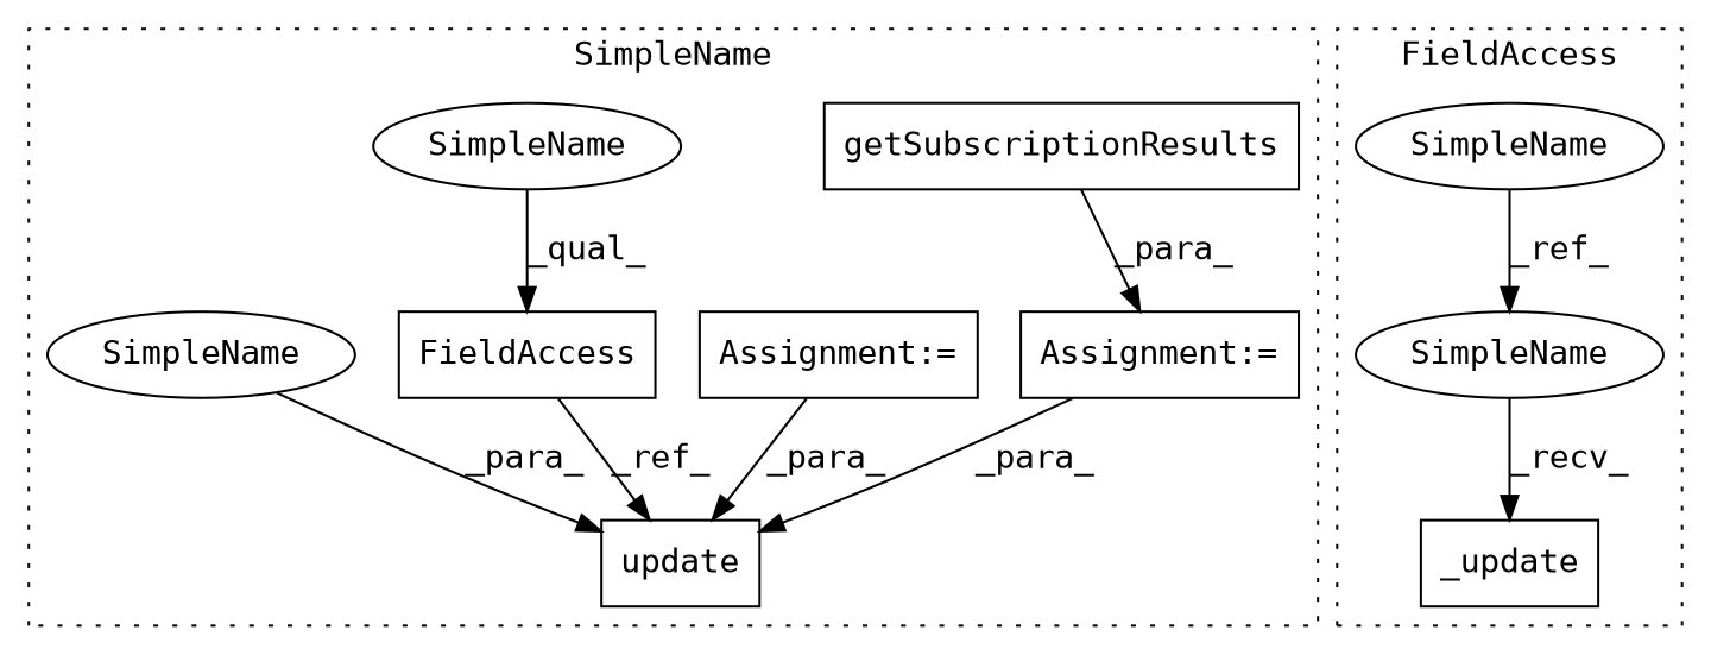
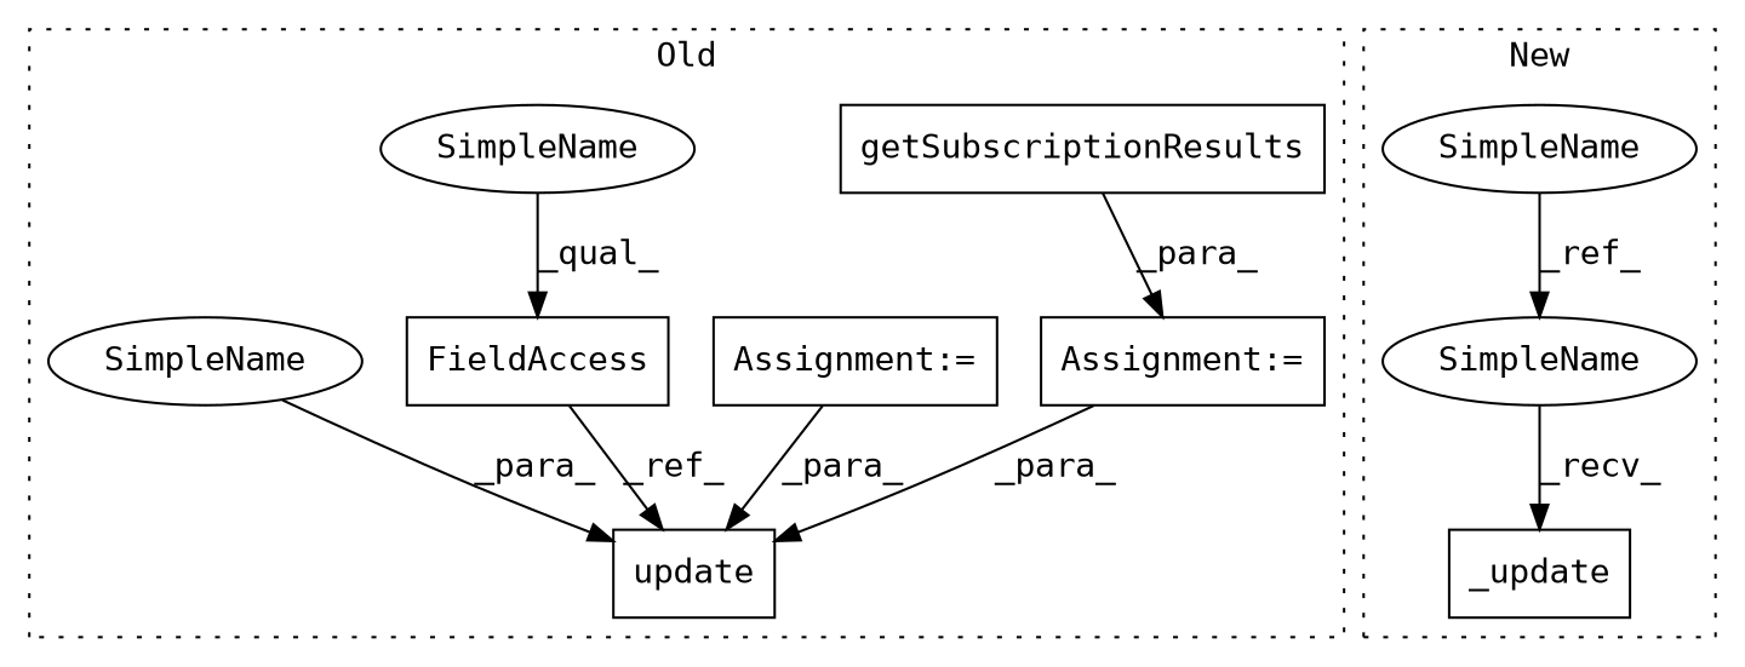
  digraph {
    fontname="DejaVu Sans Mono"
    node [a=42 fontname="DejaVu Sans Mono" l=4 s=10333 shape=box]
    edge [fontname="DejaVu Sans Mono"]
    n1 [a=32 l=24 label=getSubscriptionResults s=10303]
    n2 [a=32 l="7,1" label=update s="10347,10379"]
    n3 [a=22 l=13 label=FieldAccess]
    n4 [a=7 l=1 label="Assignment:=" s=10200]
    n5 [a=7 l=1 label="Assignment:=" s=10269]
    n6 [label=SimpleName shape=ellipse]
    n7 [label=SimpleName s=10375 shape=ellipse]
    n8 [a=32 l=9 label=_update s=9946]
    n9 [label=SimpleName s=8120 shape=ellipse]
    n10 [label=SimpleName s=9941 shape=ellipse]
    subgraph cluster_1 {
-     label=SimpleName
+     label=Old
      style=dotted
      n1
      n2
      n3
      n4
      n5
      n6
      n7
    }
    subgraph cluster_2 {
-     label=FieldAccess
+     label=New
      style=dotted
      n8
      n9
      n10
    }
    n1 -> n5 [label=_para_]
    n3 -> n2 [label=_ref_]
    n4 -> n2 [label=_para_]
    n5 -> n2 [label=_para_]
    n6 -> n3 [label=_qual_]
    n7 -> n2 [label=_para_]
    n9 -> n10 [label=_ref_]
    n10 -> n8 [label=_recv_]
  }
